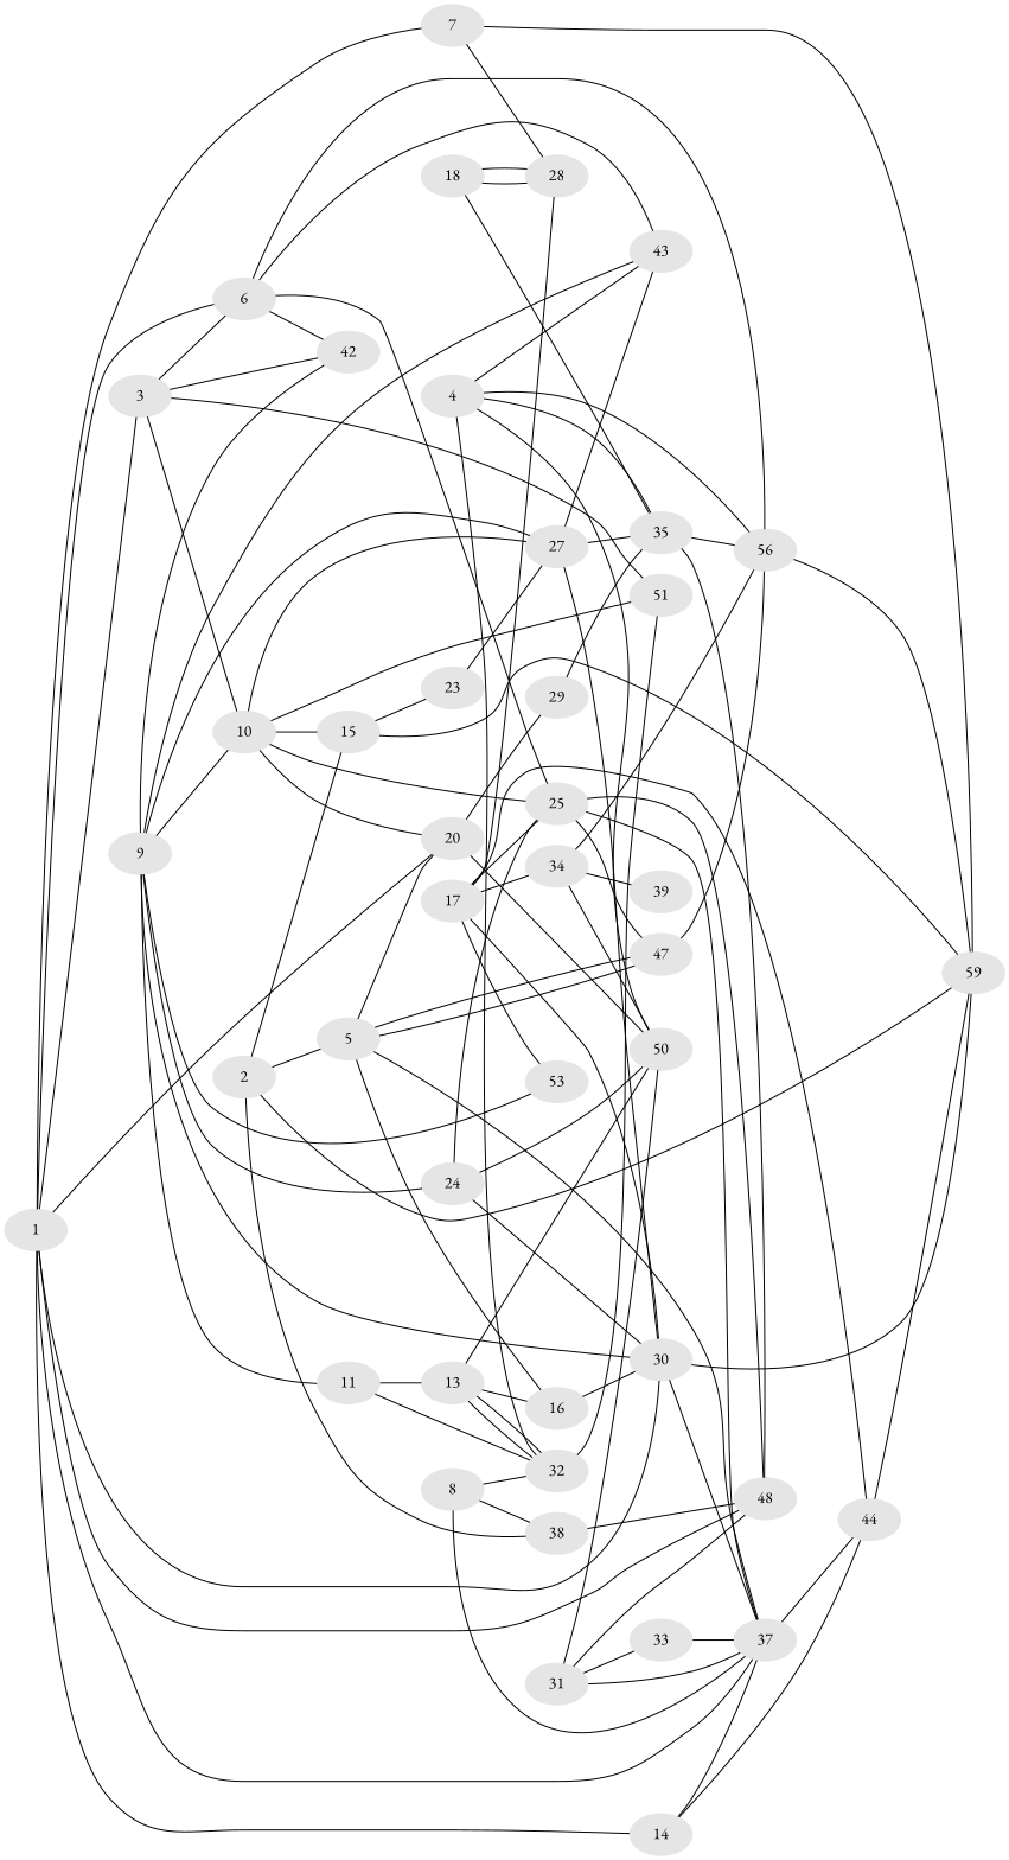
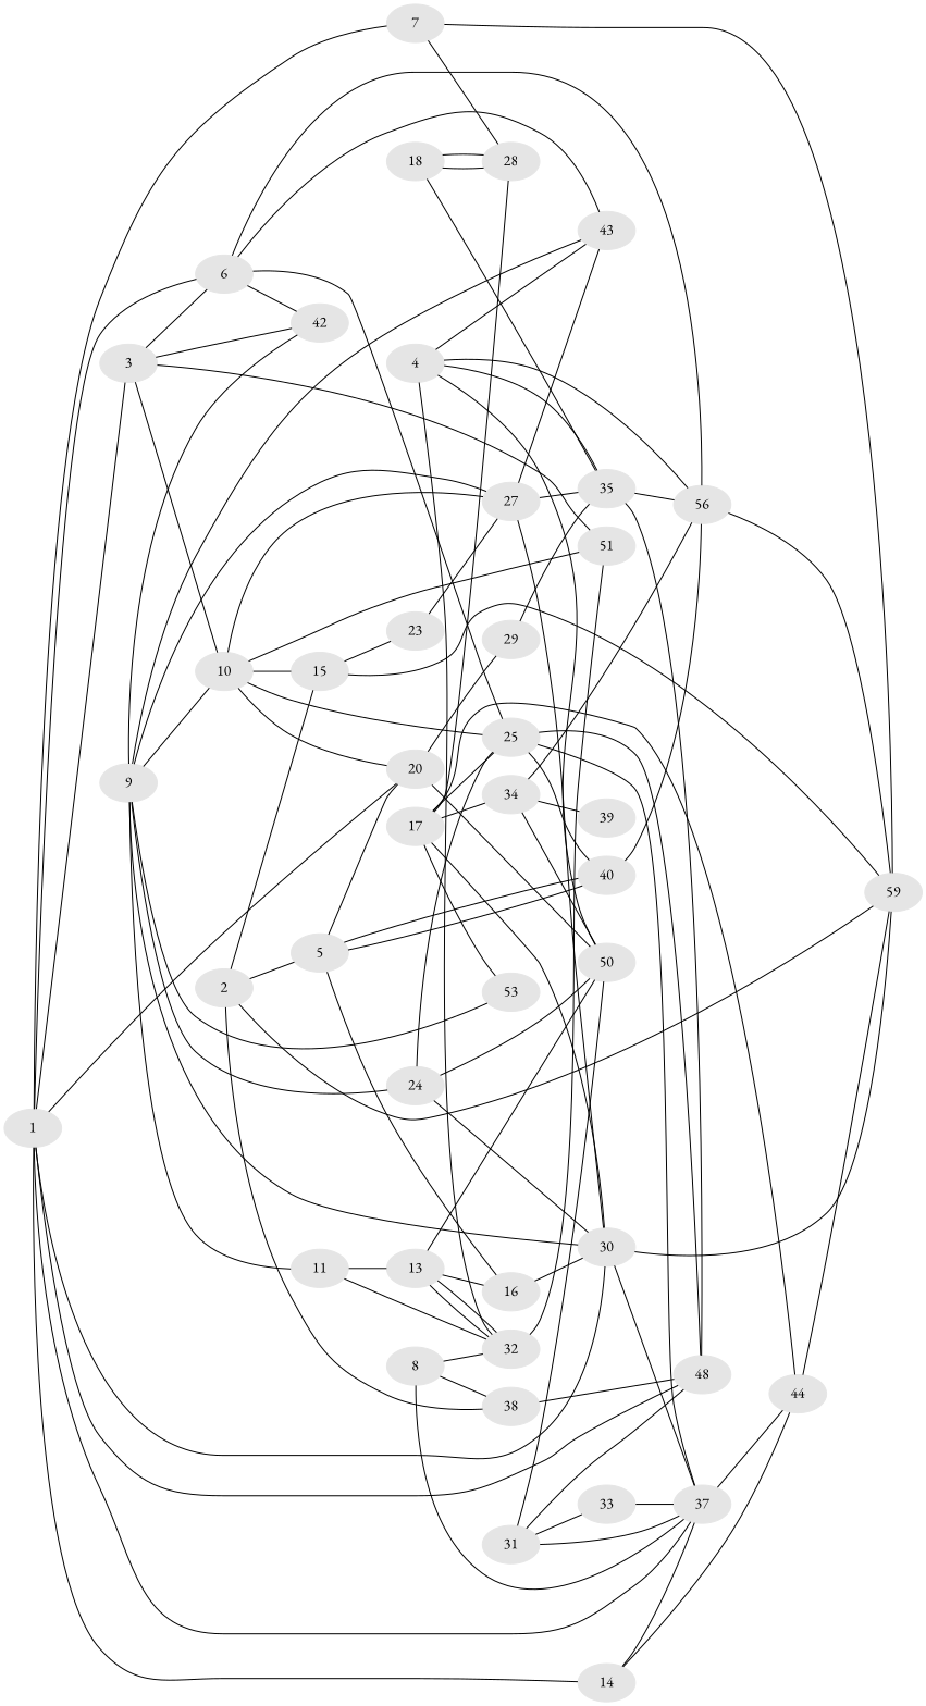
  graph {
    fontname="EB Garamond"
    rankdir=LR
    node [color=gray90 fontname="EB Garamond" style=filled]
    edge [fontname="EB Garamond"]
    1 [super="+54"]
    3
    6 [super="+62"]
    7 [super="+19"]
    14
    20 [super="+22"]
    30 [super="+60"]
    37 [super="+40"]
    48 [super="+55"]
    10 [super="+49"]
    42
    51
    43
    56
    25 [super="+52"]
    59
    28
    44
    50 [super="+61"]
    29
    2 [super="+12"]
    5 [super="+45"]
    15
    38
    16
-   47
+   47 [label=40]
    23
    27 [super="+57"]
    4 [super="+46"]
    32 [super="+41"]
    35 [super="+58"]
    8
    9 [super="+21"]
    11
    24 [super="+36"]
    53
    13
    17 [super="+26"]
    34
    39
    18
    31
    33
    1 -- 3
    1 -- 6
    1 -- 7
    1 -- 14
    1 -- 20
    1 -- 30
    1 -- 37
    1 -- 48
    3 -- 6
    3 -- 10
    3 -- 42
    3 -- 51
    6 -- 42
    6 -- 43
    6 -- 56
    6 -- 25
    7 -- 59
    7 -- 28
    14 -- 37
    14 -- 44
    20 -- 50
    20 -- 29
    30 -- 37
    30 -- 59
    37 -- 44
    10 -- 20
    10 -- 51
    10 -- 25
    10 -- 15
    10 -- 27
    56 -- 59
    25 -- 37 [weight=2]
    25 -- 48
    25 -- 47
    44 -- 59
    29 -- 35
    2 -- 59
    2 -- 5
    2 -- 15
    2 -- 38
    5 -- 20
-   5 -- 37
    5 -- 16
    5 -- 47
    5 -- 47
    15 -- 59
    15 -- 23
    38 -- 48
    16 -- 30
    47 -- 56
    23 -- 27
    27 -- 30
    27 -- 43
    27 -- 35
    4 -- 43
    4 -- 56
    4 -- 50
    4 -- 32
    4 -- 35
    32 -- 51
    35 -- 48
    35 -- 56
    8 -- 37
    8 -- 38
    8 -- 32
    9 -- 30
    9 -- 10
    9 -- 42
    9 -- 43
    9 -- 27
    9 -- 11
    9 -- 24
    9 -- 53
    11 -- 32
    11 -- 13
    24 -- 30 [weight=2]
    24 -- 25
    24 -- 50
    13 -- 50
    13 -- 16
    13 -- 32
    13 -- 32
    17 -- 30
    17 -- 25
    17 -- 28
    17 -- 44
    17 -- 53
    17 -- 34
    34 -- 56
    34 -- 50
    34 -- 39
    18 -- 28
    18 -- 28
    18 -- 35
    31 -- 37 [weight=2]
    31 -- 48
    31 -- 50
    31 -- 33
    33 -- 37
  }
